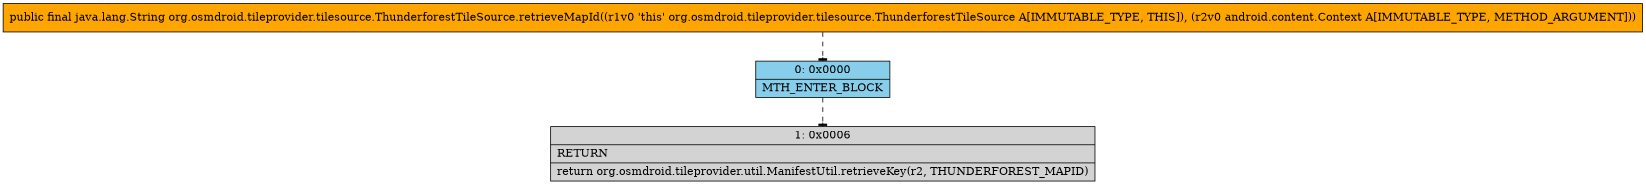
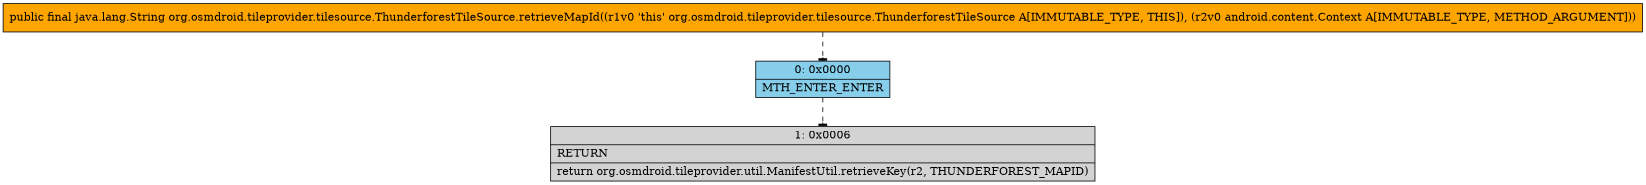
  digraph {
    fontname="DejaVu Serif"
    node [shape=record style=filled fontname="DejaVu Serif"]
    edge [style=dashed arrowhead=tee fontname="DejaVu Serif"]
-   n1 [label="{0\:\ 0x0000|MTH_ENTER_BLOCK\l}" fillcolor=skyblue]
+   n1 [label="{0\:\ 0x0000|MTH_ENTER_ENTER\l}" fillcolor=skyblue]
    n2 [label="{1\:\ 0x0006|RETURN\l|return org.osmdroid.tileprovider.util.ManifestUtil.retrieveKey(r2, THUNDERFOREST_MAPID)\l}" fillcolor=lightgrey]
    n3 [label="{public final java.lang.String org.osmdroid.tileprovider.tilesource.ThunderforestTileSource.retrieveMapId((r1v0 'this' org.osmdroid.tileprovider.tilesource.ThunderforestTileSource A[IMMUTABLE_TYPE, THIS]), (r2v0 android.content.Context A[IMMUTABLE_TYPE, METHOD_ARGUMENT])) }" fillcolor=orange]
    n1 -> n2
    n3 -> n1
  }
